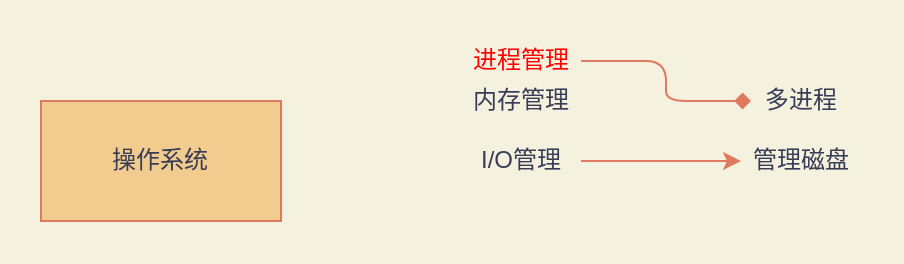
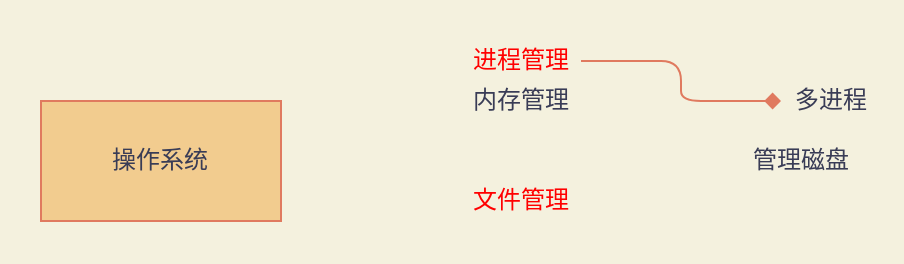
  <mxCell id="0" />
  <mxCell id="1" parent="0" />
  <mxCell id="2" value="操作系统" style="whiteSpace=wrap;html=1;fillColor=#F2CC8F;strokeColor=#E07A5F;fontColor=#393C56;rounded=0;" parent="1" vertex="1"><mxGeometry x="20" y="50" width="120" height="60" as="geometry" /></mxCell>
  <mxCell id="3" value="" style="edgeStyle=orthogonalEdgeStyle;curved=0;rounded=1;sketch=0;orthogonalLoop=1;jettySize=auto;html=1;strokeColor=#E07A5F;fillColor=#F2CC8F;fontColor=#393C56;endArrow=diamond;" parent="1" source="9" target="5" edge="1"><mxGeometry relative="1" as="geometry" /></mxCell>
  <mxCell id="4" value="内存管理" style="text;html=1;align=center;verticalAlign=middle;resizable=0;points=[];autosize=1;fontColor=#393C56;" parent="1" vertex="1"><mxGeometry x="230" y="40" width="60" height="20" as="geometry" /></mxCell>
- <mxCell id="5" value="多进程" style="text;html=1;align=center;verticalAlign=middle;resizable=0;points=[];autosize=1;fontColor=#393C56;" parent="1" vertex="1"><mxGeometry x="375" y="40" width="50" height="20" as="geometry" /></mxCell>
- <mxCell id="6" value="" style="edgeStyle=orthogonalEdgeStyle;curved=0;rounded=1;sketch=0;orthogonalLoop=1;jettySize=auto;html=1;strokeColor=#E07A5F;fillColor=#F2CC8F;fontColor=#393C56;" parent="1" source="7" target="8" edge="1"><mxGeometry relative="1" as="geometry" /></mxCell>
- <mxCell id="7" value="I/O管理" style="text;html=1;align=center;verticalAlign=middle;resizable=0;points=[];autosize=1;fontColor=#393C56;" parent="1" vertex="1"><mxGeometry x="230" y="70" width="60" height="20" as="geometry" /></mxCell>
+ <mxCell id="5" value="多进程" style="text;html=1;align=center;verticalAlign=middle;resizable=0;points=[];autosize=1;fontColor=#393C56;" parent="1" vertex="1"><mxGeometry x="390" y="40" width="50" height="20" as="geometry" /></mxCell>
  <mxCell id="8" value="管理磁盘" style="text;html=1;align=center;verticalAlign=middle;resizable=0;points=[];autosize=1;fontColor=#393C56;" parent="1" vertex="1"><mxGeometry x="370" y="70" width="60" height="20" as="geometry" /></mxCell>
  <mxCell id="9" value="&lt;font color=&quot;#ff0000&quot;&gt;进程管理&lt;/font&gt;" style="text;html=1;align=center;verticalAlign=middle;resizable=0;points=[];autosize=1;fontColor=#393C56;" parent="1" vertex="1"><mxGeometry x="230" y="20" width="60" height="20" as="geometry" /></mxCell>
+ <mxCell id="10" value="&lt;font color=&quot;#ff0000&quot;&gt;文件管理&lt;/font&gt;" style="text;html=1;align=center;verticalAlign=middle;resizable=0;points=[];autosize=1;fontColor=#393C56;" parent="1" vertex="1"><mxGeometry x="230" y="90" width="60" height="20" as="geometry" /></mxCell>
